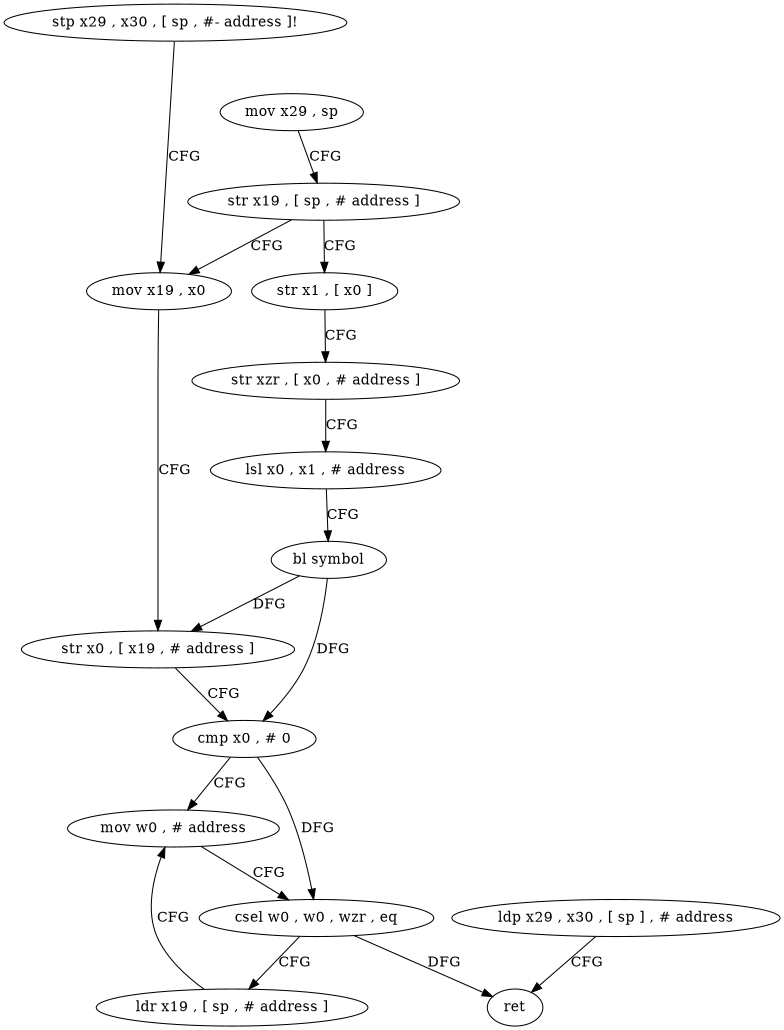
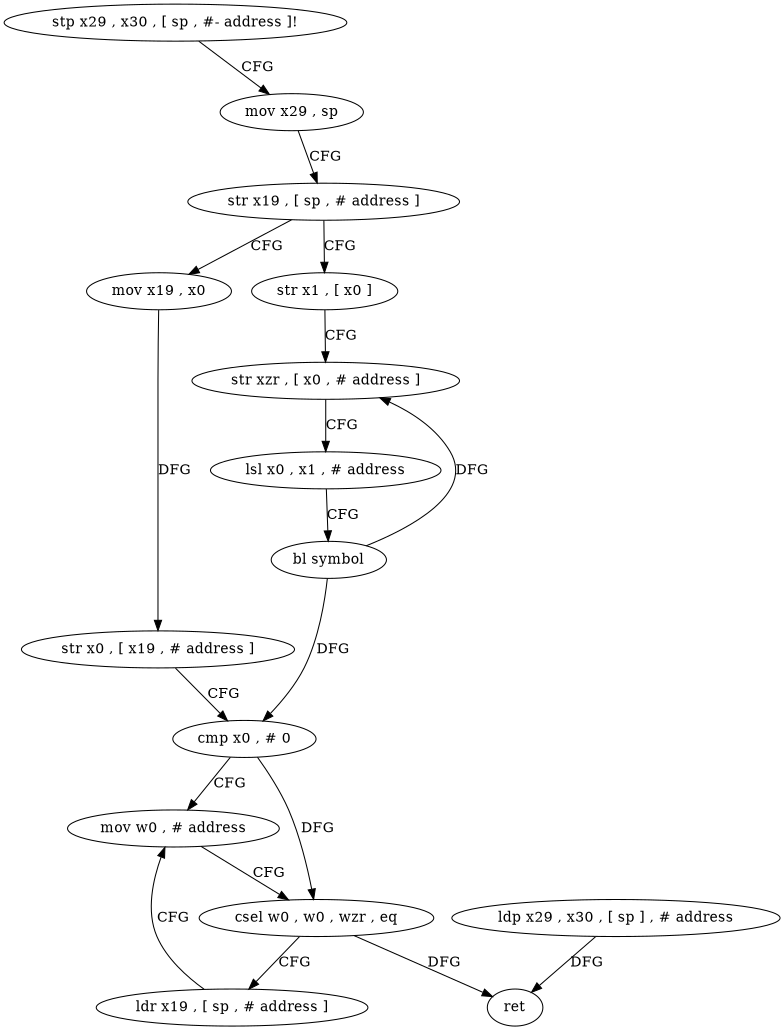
  digraph {
    n1 [label="stp x29 , x30 , [ sp , #- address ]!"]
    n2 [label="mov x29 , sp"]
    n3 [label="str x19 , [ sp , # address ]"]
    n4 [label="mov x19 , x0"]
    n5 [label="str x1 , [ x0 ]"]
    n6 [label="str x0 , [ x19 , # address ]"]
    n7 [label="str xzr , [ x0 , # address ]"]
    n8 [label="cmp x0 , # 0"]
    n9 [label="lsl x0 , x1 , # address"]
    n10 [label="bl symbol"]
    n11 [label="mov w0 , # address"]
    n12 [label="csel w0 , w0 , wzr , eq"]
    n13 [label="ldr x19 , [ sp , # address ]"]
    n14 [label=ret]
    n15 [label="ldp x29 , x30 , [ sp ] , # address"]
-   n1 -> n4 [label=CFG]
+   n1 -> n2 [label=CFG]
    n2 -> n3 [label=CFG]
    n3 -> n4 [label=CFG]
    n3 -> n5 [label=CFG]
-   n4 -> n6 [label=CFG]
+   n4 -> n6 [label=DFG]
    n5 -> n7 [label=CFG]
    n6 -> n8 [label=CFG]
    n7 -> n9 [label=CFG]
    n8 -> n11 [label=CFG]
    n8 -> n12 [label=DFG]
    n9 -> n10 [label=CFG]
-   n10 -> n6 [label=DFG]
+   n10 -> n7 [label=DFG]
    n10 -> n8 [label=DFG]
    n11 -> n12 [label=CFG]
    n12 -> n13 [label=CFG]
    n12 -> n14 [label=DFG]
    n13 -> n11 [label=CFG]
-   n15 -> n14 [label=CFG]
+   n15 -> n14 [label=DFG]
  }
